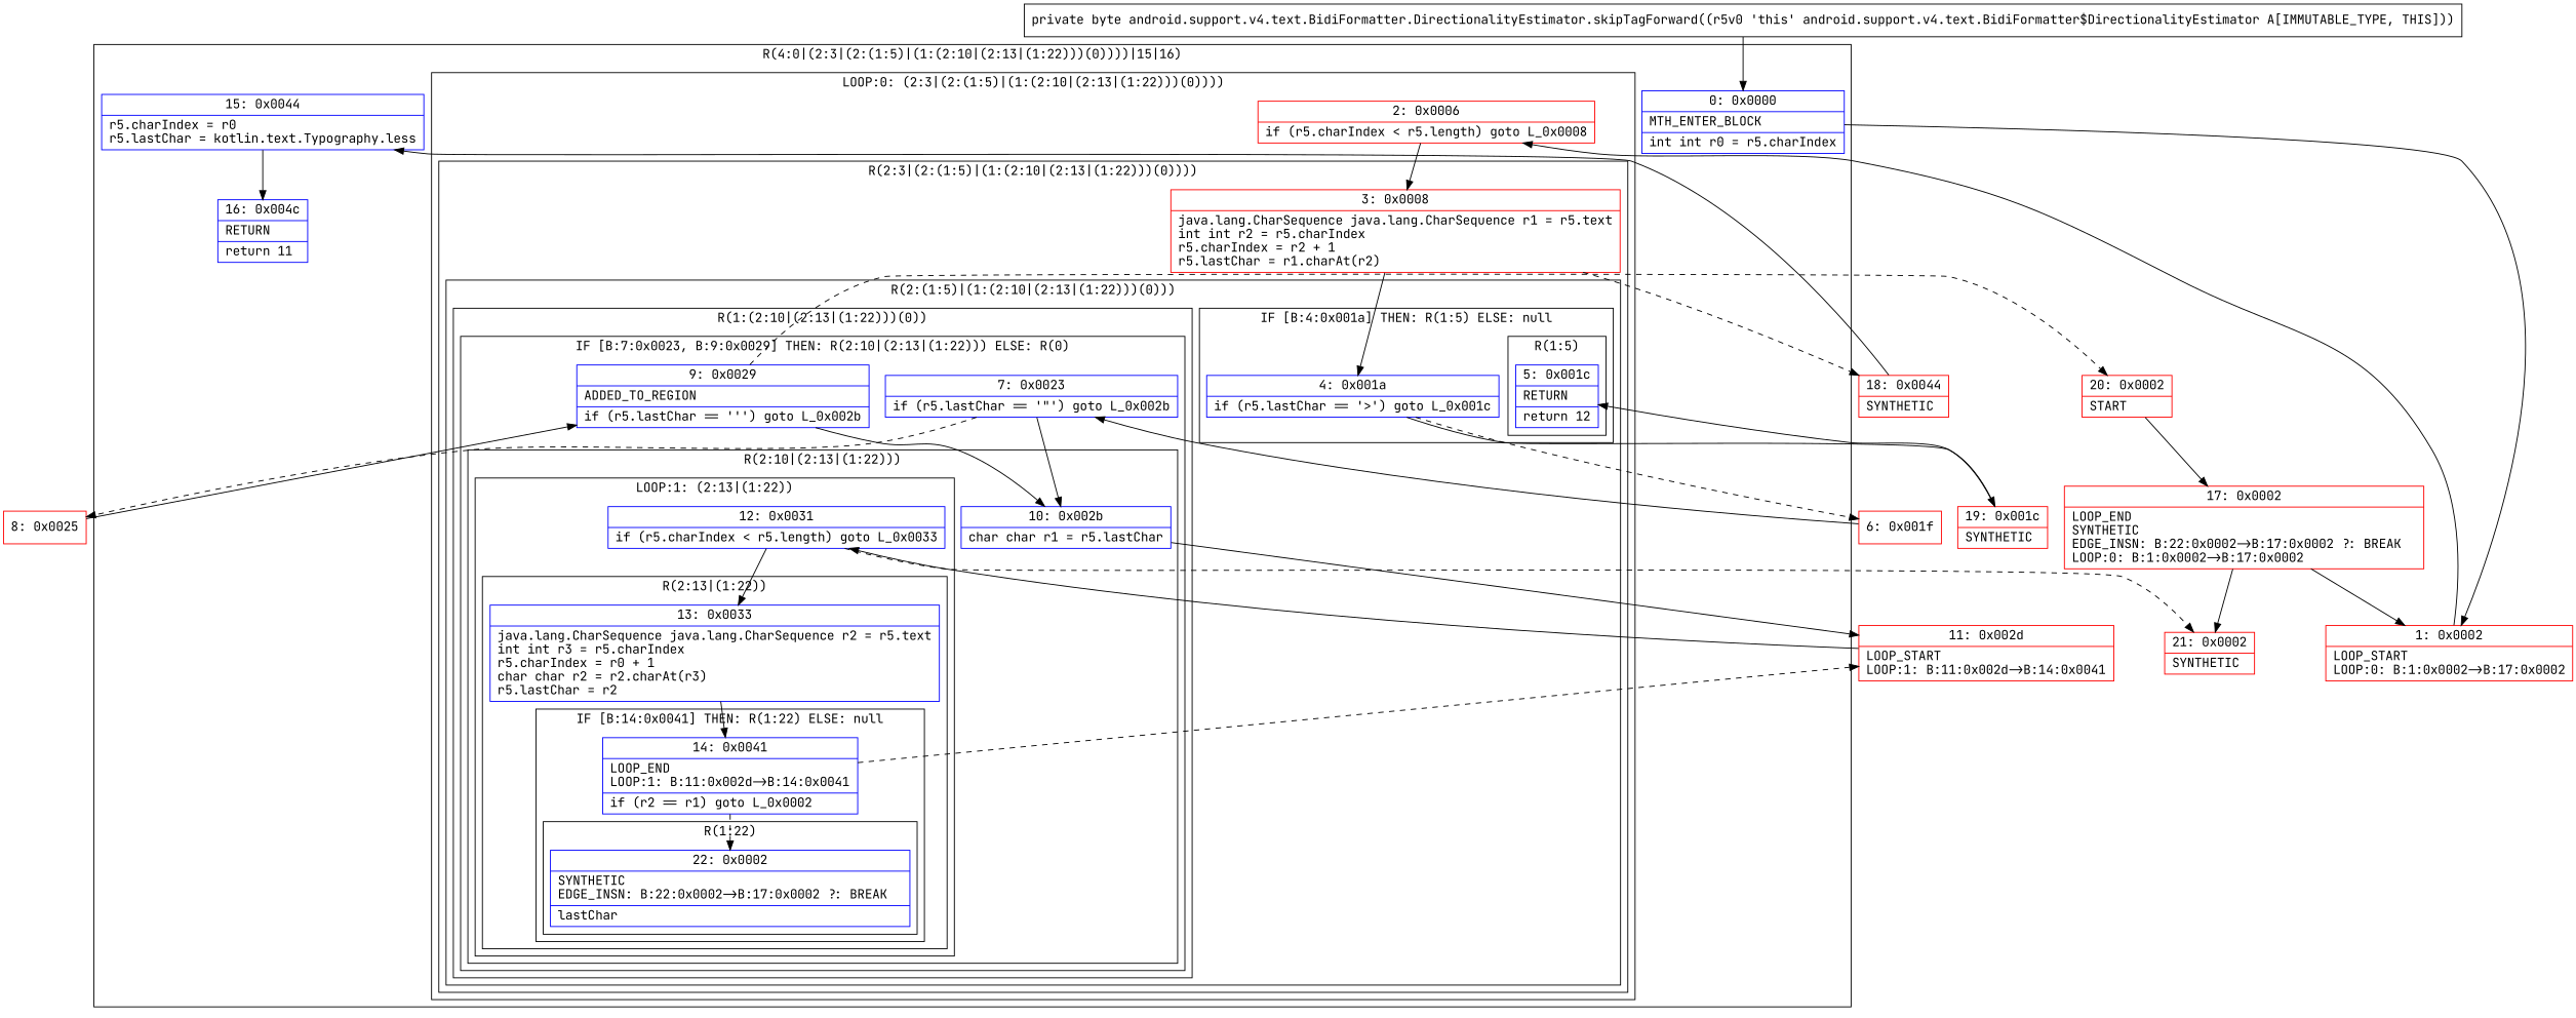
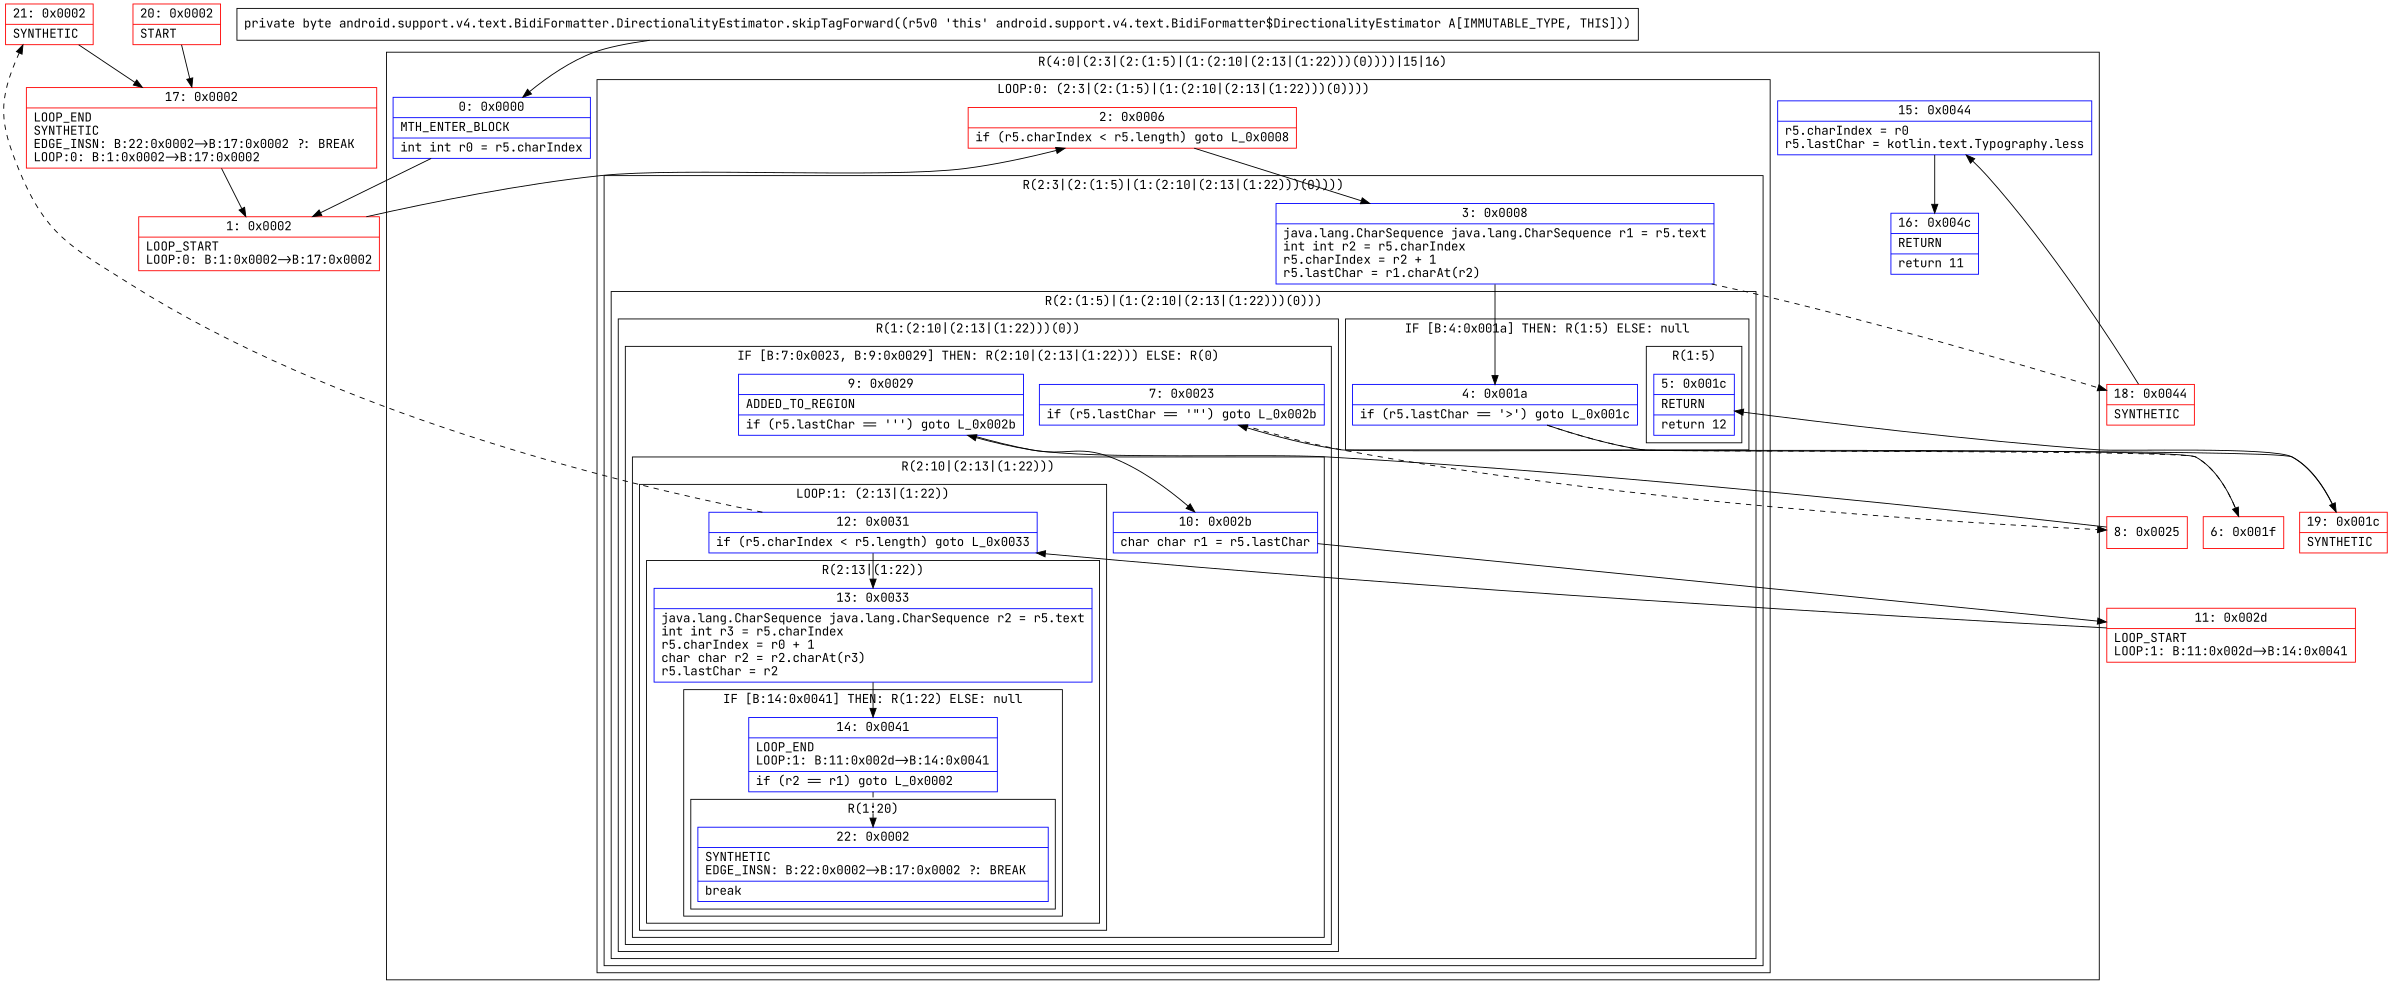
  digraph {
    fontname="JetBrains Mono"
    node [color=blue fontname="JetBrains Mono" shape=record]
    edge [fontname="JetBrains Mono"]
    n1 [label="{5\:\ 0x001c|RETURN\l|return 12\l}"]
    n2 [label="{4\:\ 0x001a|if (r5.lastChar == '\>') goto L_0x001c\l}"]
-   n3 [label="{22\:\ 0x0002|SYNTHETIC\lEDGE_INSN: B:22:0x0002\-\>B:17:0x0002 ?: BREAK  \l|lastChar\l}"]
+   n3 [label="{22\:\ 0x0002|SYNTHETIC\lEDGE_INSN: B:22:0x0002\-\>B:17:0x0002 ?: BREAK  \l|break\l}"]
    n4 [label="{14\:\ 0x0041|LOOP_END\lLOOP:1: B:11:0x002d\-\>B:14:0x0041\l|if (r2 == r1) goto L_0x0002\l}"]
    n5 [label="{13\:\ 0x0033|java.lang.CharSequence java.lang.CharSequence r2 = r5.text\lint int r3 = r5.charIndex\lr5.charIndex = r0 + 1\lchar char r2 = r2.charAt(r3)\lr5.lastChar = r2\l}"]
    n6 [label="{12\:\ 0x0031|if (r5.charIndex \< r5.length) goto L_0x0033\l}"]
    n7 [label="{10\:\ 0x002b|char char r1 = r5.lastChar\l}"]
    n8 [label="{7\:\ 0x0023|if (r5.lastChar == '\"') goto L_0x002b\l}"]
    n9 [label="{9\:\ 0x0029|ADDED_TO_REGION\l|if (r5.lastChar == ''') goto L_0x002b\l}"]
-   n10 [color=red label="{3\:\ 0x0008|java.lang.CharSequence java.lang.CharSequence r1 = r5.text\lint int r2 = r5.charIndex\lr5.charIndex = r2 + 1\lr5.lastChar = r1.charAt(r2)\l}"]
+   n10 [label="{3\:\ 0x0008|java.lang.CharSequence java.lang.CharSequence r1 = r5.text\lint int r2 = r5.charIndex\lr5.charIndex = r2 + 1\lr5.lastChar = r1.charAt(r2)\l}"]
    n11 [color=red label="{2\:\ 0x0006|if (r5.charIndex \< r5.length) goto L_0x0008\l}"]
    n12 [label="{0\:\ 0x0000|MTH_ENTER_BLOCK\l|int int r0 = r5.charIndex\l}"]
    n13 [label="{15\:\ 0x0044|r5.charIndex = r0\lr5.lastChar = kotlin.text.Typography.less\l}"]
    n14 [label="{16\:\ 0x004c|RETURN\l|return 11\l}"]
    n15 [color=red label="{6\:\ 0x001f}"]
    n16 [color=red label="{19\:\ 0x001c|SYNTHETIC\l}"]
    n17 [color=red label="{11\:\ 0x002d|LOOP_START\lLOOP:1: B:11:0x002d\-\>B:14:0x0041\l}"]
    n18 [color=red label="{21\:\ 0x0002|SYNTHETIC\l}"]
    n19 [color=red label="{8\:\ 0x0025}"]
    n20 [color=red label="{20\:\ 0x0002|START\l}"]
    n21 [color=red label="{18\:\ 0x0044|SYNTHETIC\l}"]
    n22 [color=red label="{1\:\ 0x0002|LOOP_START\lLOOP:0: B:1:0x0002\-\>B:17:0x0002\l}"]
    n23 [color=red label="{17\:\ 0x0002|LOOP_END\lSYNTHETIC\lEDGE_INSN: B:22:0x0002\-\>B:17:0x0002 ?: BREAK  \lLOOP:0: B:1:0x0002\-\>B:17:0x0002\l}"]
    n24 [label="{private byte android.support.v4.text.BidiFormatter.DirectionalityEstimator.skipTagForward((r5v0 'this' android.support.v4.text.BidiFormatter$DirectionalityEstimator A[IMMUTABLE_TYPE, THIS])) }" color=""]
    subgraph cluster_1 {
      label="R(4:0|(2:3|(2:(1:5)|(1:(2:10|(2:13|(1:22)))(0))))|15|16)"
      n12
      n13
      n14
      subgraph cluster_2 {
        label="LOOP:0: (2:3|(2:(1:5)|(1:(2:10|(2:13|(1:22)))(0))))"
        n11
        subgraph cluster_3 {
          label="R(2:3|(2:(1:5)|(1:(2:10|(2:13|(1:22)))(0))))"
          n10
          subgraph cluster_4 {
            label="R(2:(1:5)|(1:(2:10|(2:13|(1:22)))(0)))"
            subgraph cluster_5 {
              label="IF [B:4:0x001a] THEN: R(1:5) ELSE: null"
              n2
              subgraph cluster_6 {
                label="R(1:5)"
                n1
              }
            }
            subgraph cluster_7 {
              label="R(1:(2:10|(2:13|(1:22)))(0))"
              subgraph cluster_8 {
                label="IF [B:7:0x0023, B:9:0x0029] THEN: R(2:10|(2:13|(1:22))) ELSE: R(0)"
                n8
                n9
                subgraph cluster_9 {
                  label="R(2:10|(2:13|(1:22)))"
                  n7
                  subgraph cluster_10 {
                    label="LOOP:1: (2:13|(1:22))"
                    n6
                    subgraph cluster_11 {
                      label="R(2:13|(1:22))"
                      n5
                      subgraph cluster_12 {
                        label="IF [B:14:0x0041] THEN: R(1:22) ELSE: null"
                        n4
                        subgraph cluster_13 {
-                         label="R(1:22)"
+                         label="R(1:20)"
                          n3
                        }
                      }
                    }
                  }
                }
                subgraph cluster_14 {
                  label="R(0)"
                }
              }
            }
          }
        }
      }
    }
    n2 -> n15 [style=dashed]
    n2 -> n16
    n4 -> n3 [style=dashed]
-   n4 -> n17 [style=dashed]
    n5 -> n4
    n6 -> n5
    n6 -> n18 [style=dashed]
    n7 -> n17
-   n8 -> n7
    n8 -> n19 [style=dashed]
    n9 -> n7
-   n9 -> n20 [style=dashed]
    n10 -> n2
    n10 -> n21 [style=dashed]
    n11 -> n10
    n12 -> n22
    n13 -> n14
    n15 -> n8
    n16 -> n1
    n17 -> n6
-   n23 -> n18
+   n18 -> n23
    n19 -> n9
    n20 -> n23
    n21 -> n13
    n22 -> n11
    n23 -> n22
    n24 -> n12
  }
